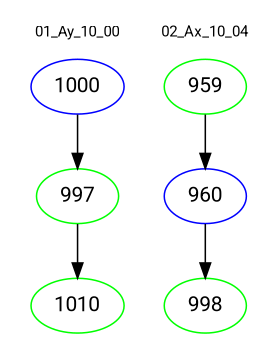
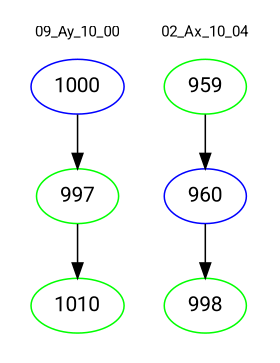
  digraph {
    fontname=Roboto
    node [color=green fontname=Roboto]
    edge [color=black fontname=Roboto]
    n1 [color=blue label=1000]
    n2 [label=997]
    n3 [label=1010]
    n4 [color=blue label=960]
    n5 [label=959]
    n6 [label=998]
    subgraph cluster_1 {
      color=white
      fontsize=10
-     label="01_Ay_10_00"
+     label="09_Ay_10_00"
      n1
      n2
      n3
    }
    subgraph cluster_2 {
      color=white
      fontsize=10
      label="02_Ax_10_04"
      n4
      n5
      n6
    }
    n1 -> n2
    n2 -> n3
    n4 -> n6
    n5 -> n4
  }
